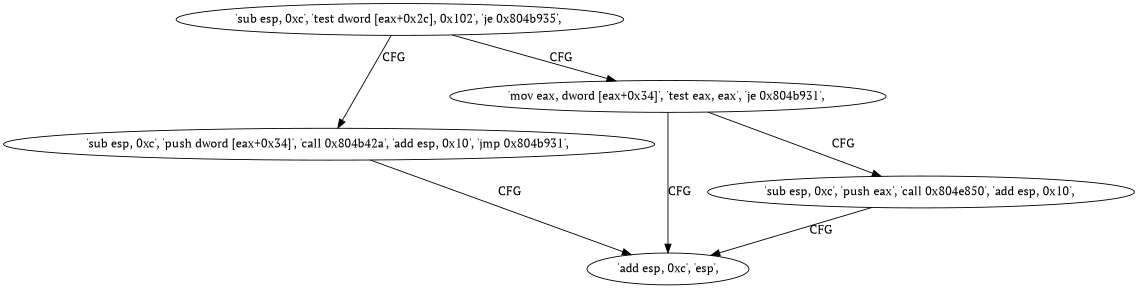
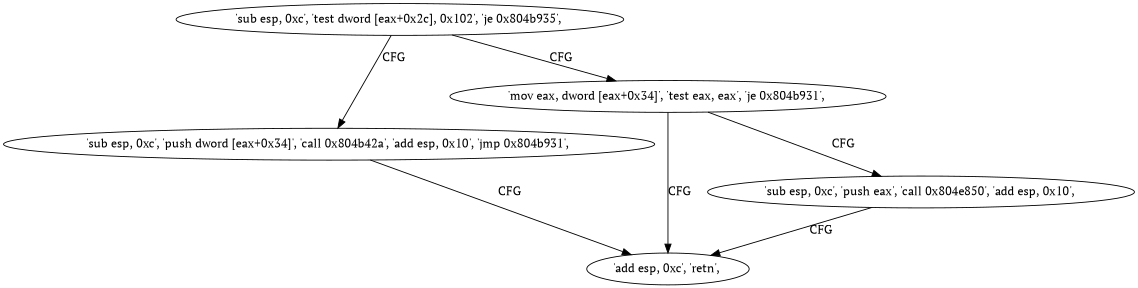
  digraph {
    fontname="PT Serif"
    node [fontname="PT Serif"]
    edge [fontname="PT Serif"]
    n1 [label="'sub esp, 0xc', 'test dword [eax+0x2c], 0x102', 'je 0x804b935', "]
    n2 [label="'sub esp, 0xc', 'push dword [eax+0x34]', 'call 0x804b42a', 'add esp, 0x10', 'jmp 0x804b931', "]
    n3 [label="'mov eax, dword [eax+0x34]', 'test eax, eax', 'je 0x804b931', "]
-   n4 [label="'add esp, 0xc', 'esp',"]
+   n4 [label="'add esp, 0xc', 'retn', "]
    n5 [label="'sub esp, 0xc', 'push eax', 'call 0x804e850', 'add esp, 0x10', "]
    n1 -> n2 [label=CFG]
    n1 -> n3 [label=CFG]
    n2 -> n4 [label=CFG]
    n3 -> n4 [label=CFG]
    n3 -> n5 [label=CFG]
    n5 -> n4 [label=CFG]
  }
